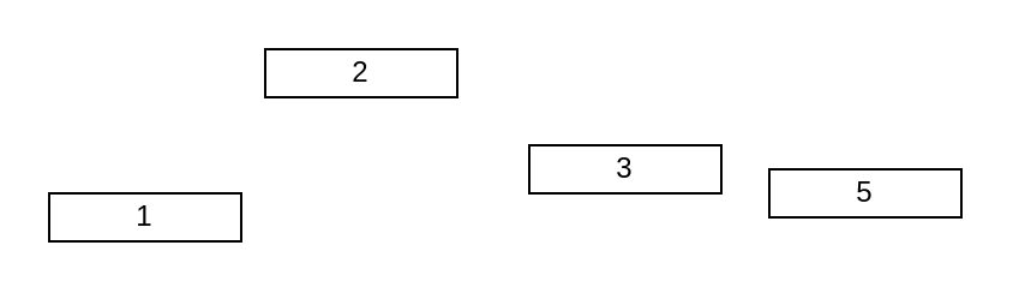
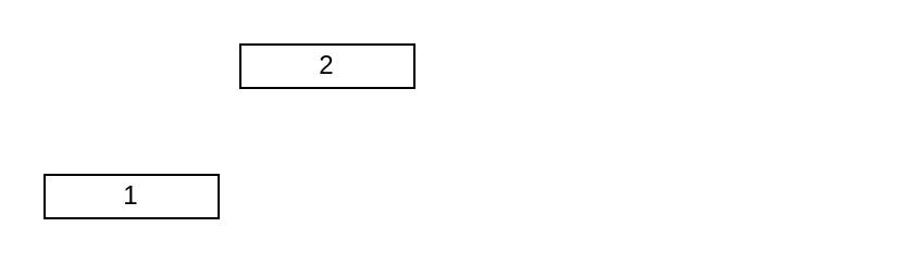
  <mxCell id="0" />
  <mxCell id="1" parent="0" />
- <mxCell id="2" value="5" style="rounded=0;whiteSpace=wrap;html=1;" vertex="1" parent="1"><mxGeometry x="320" y="70" width="80" height="20" as="geometry" /></mxCell>
  <mxCell id="3" value="2" style="rounded=0;whiteSpace=wrap;html=1;" vertex="1" parent="1"><mxGeometry x="110" y="20" width="80" height="20" as="geometry" /></mxCell>
  <mxCell id="4" value="1" style="rounded=0;whiteSpace=wrap;html=1;" vertex="1" parent="1"><mxGeometry x="20" y="80" width="80" height="20" as="geometry" /></mxCell>
- <mxCell id="5" value="3" style="rounded=0;whiteSpace=wrap;html=1;" vertex="1" parent="1"><mxGeometry x="220" y="60" width="80" height="20" as="geometry" /></mxCell>
